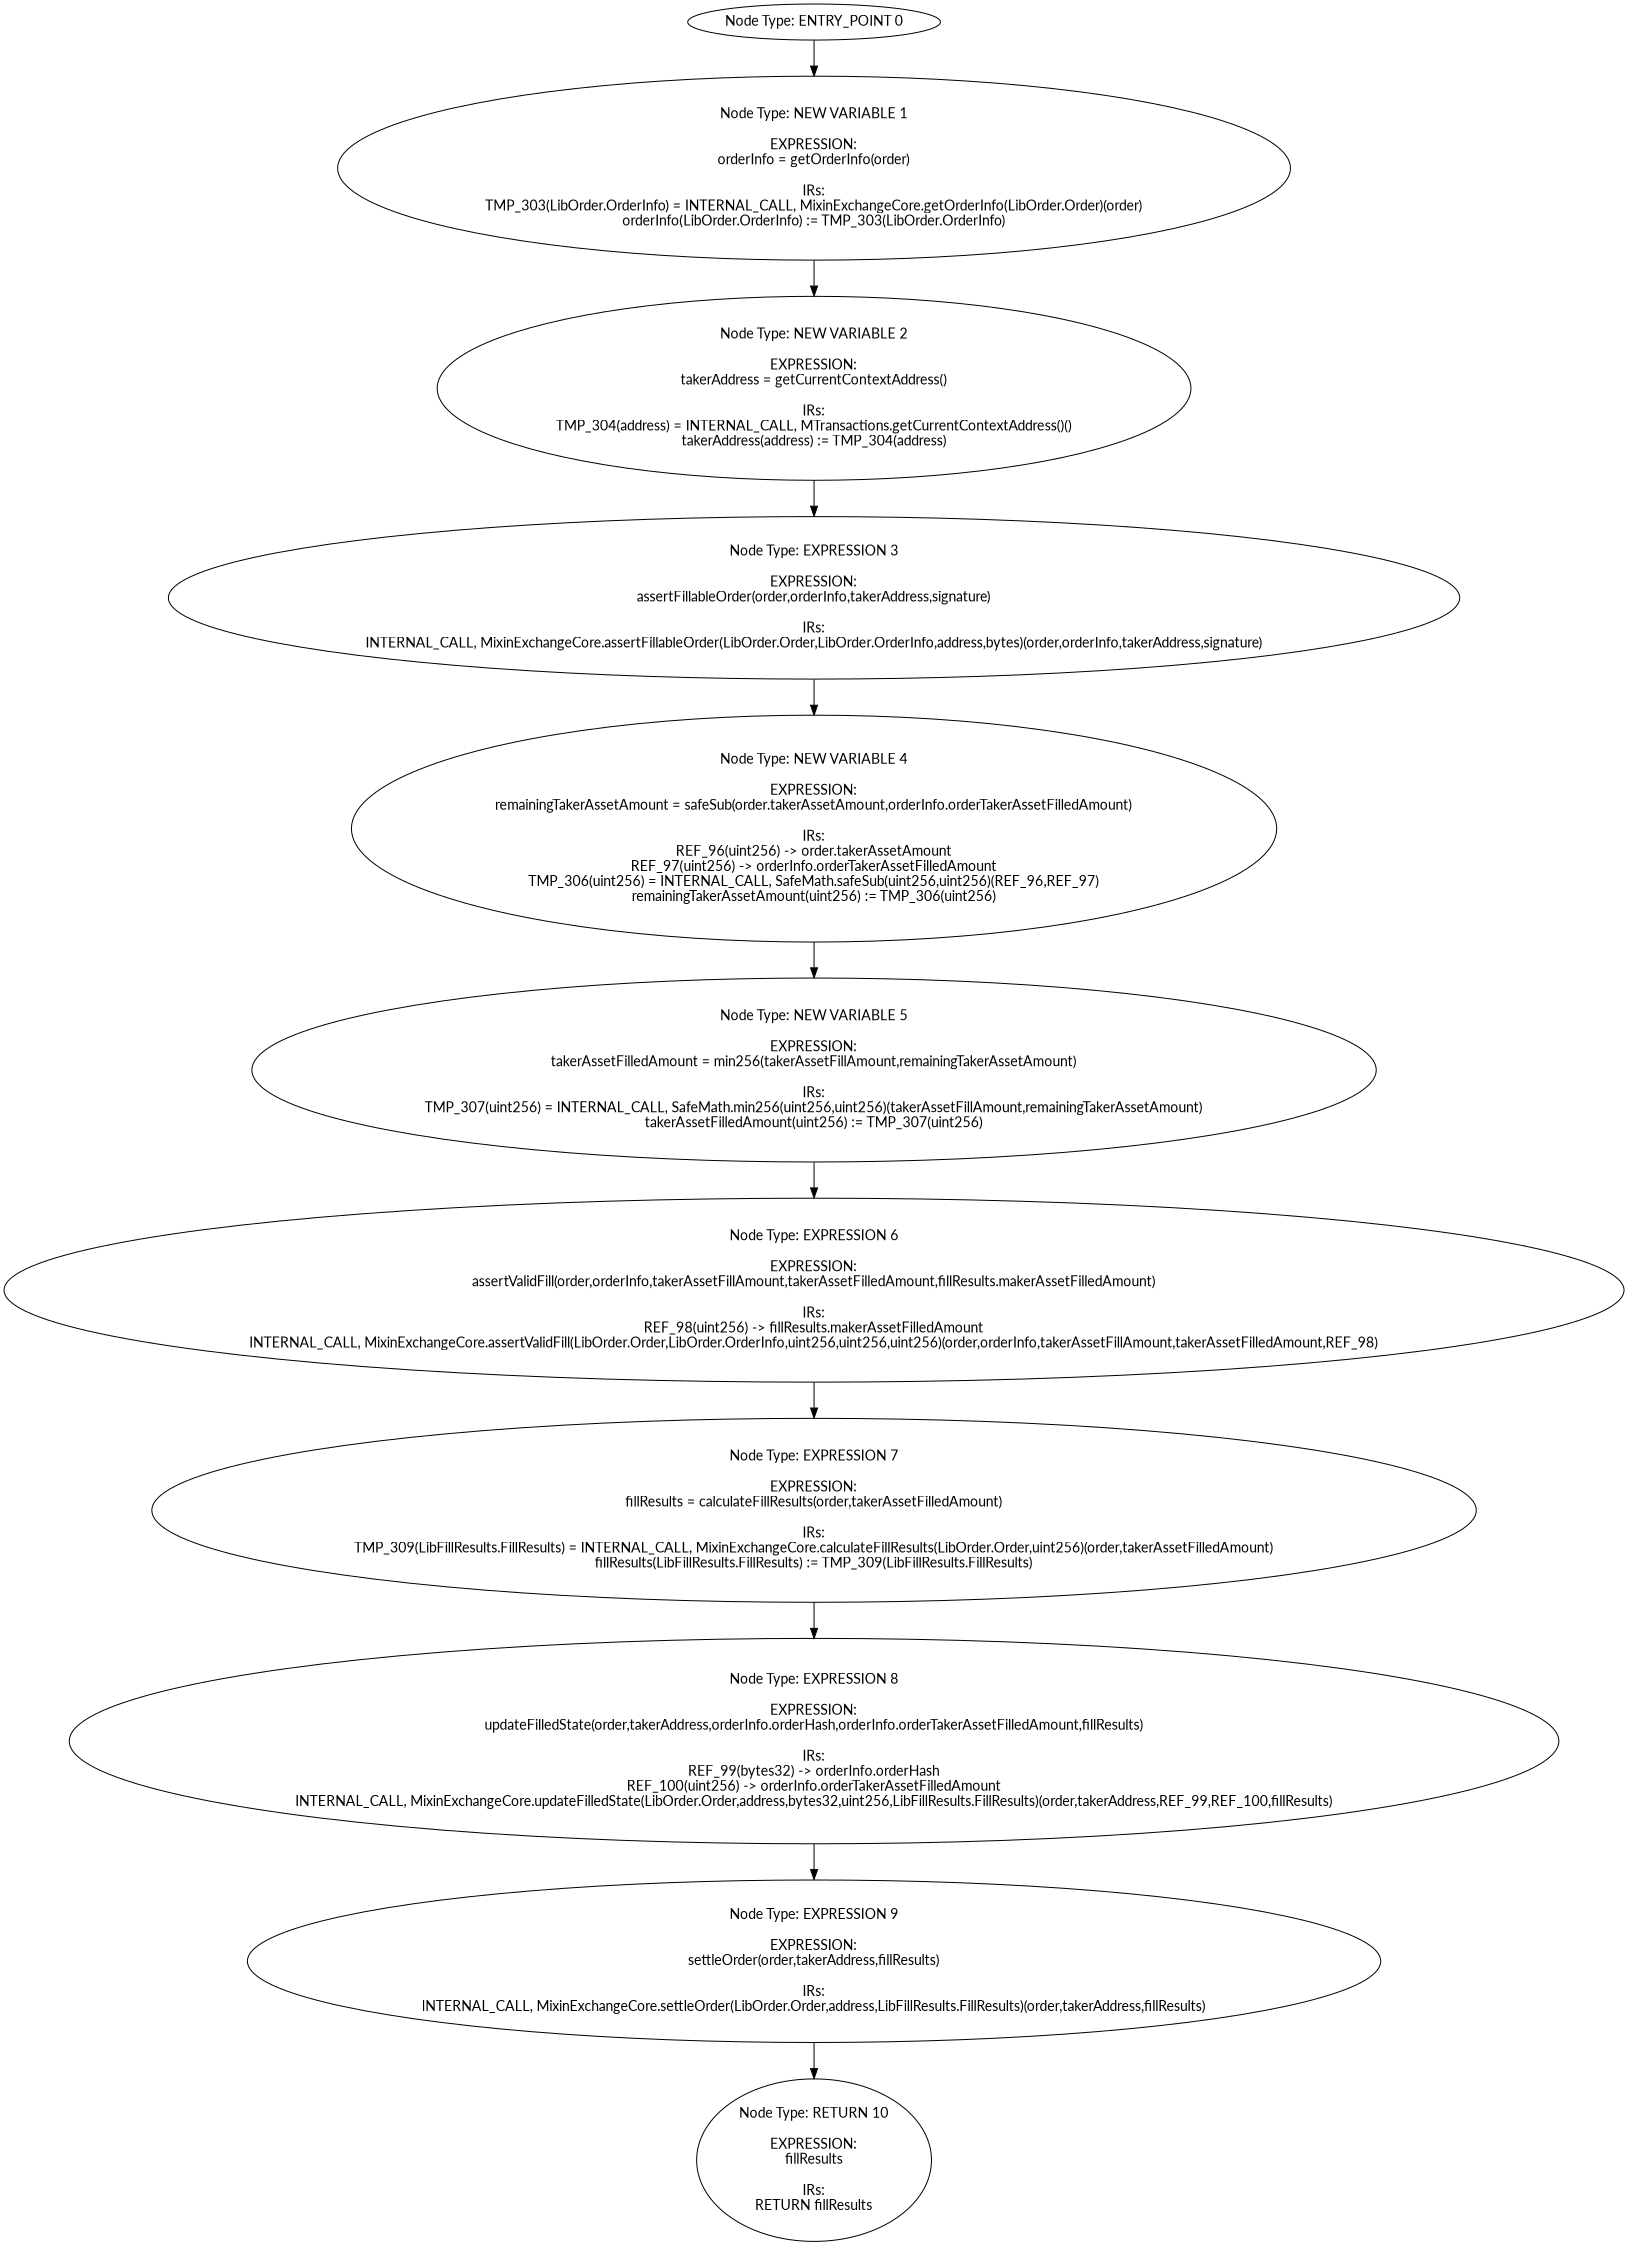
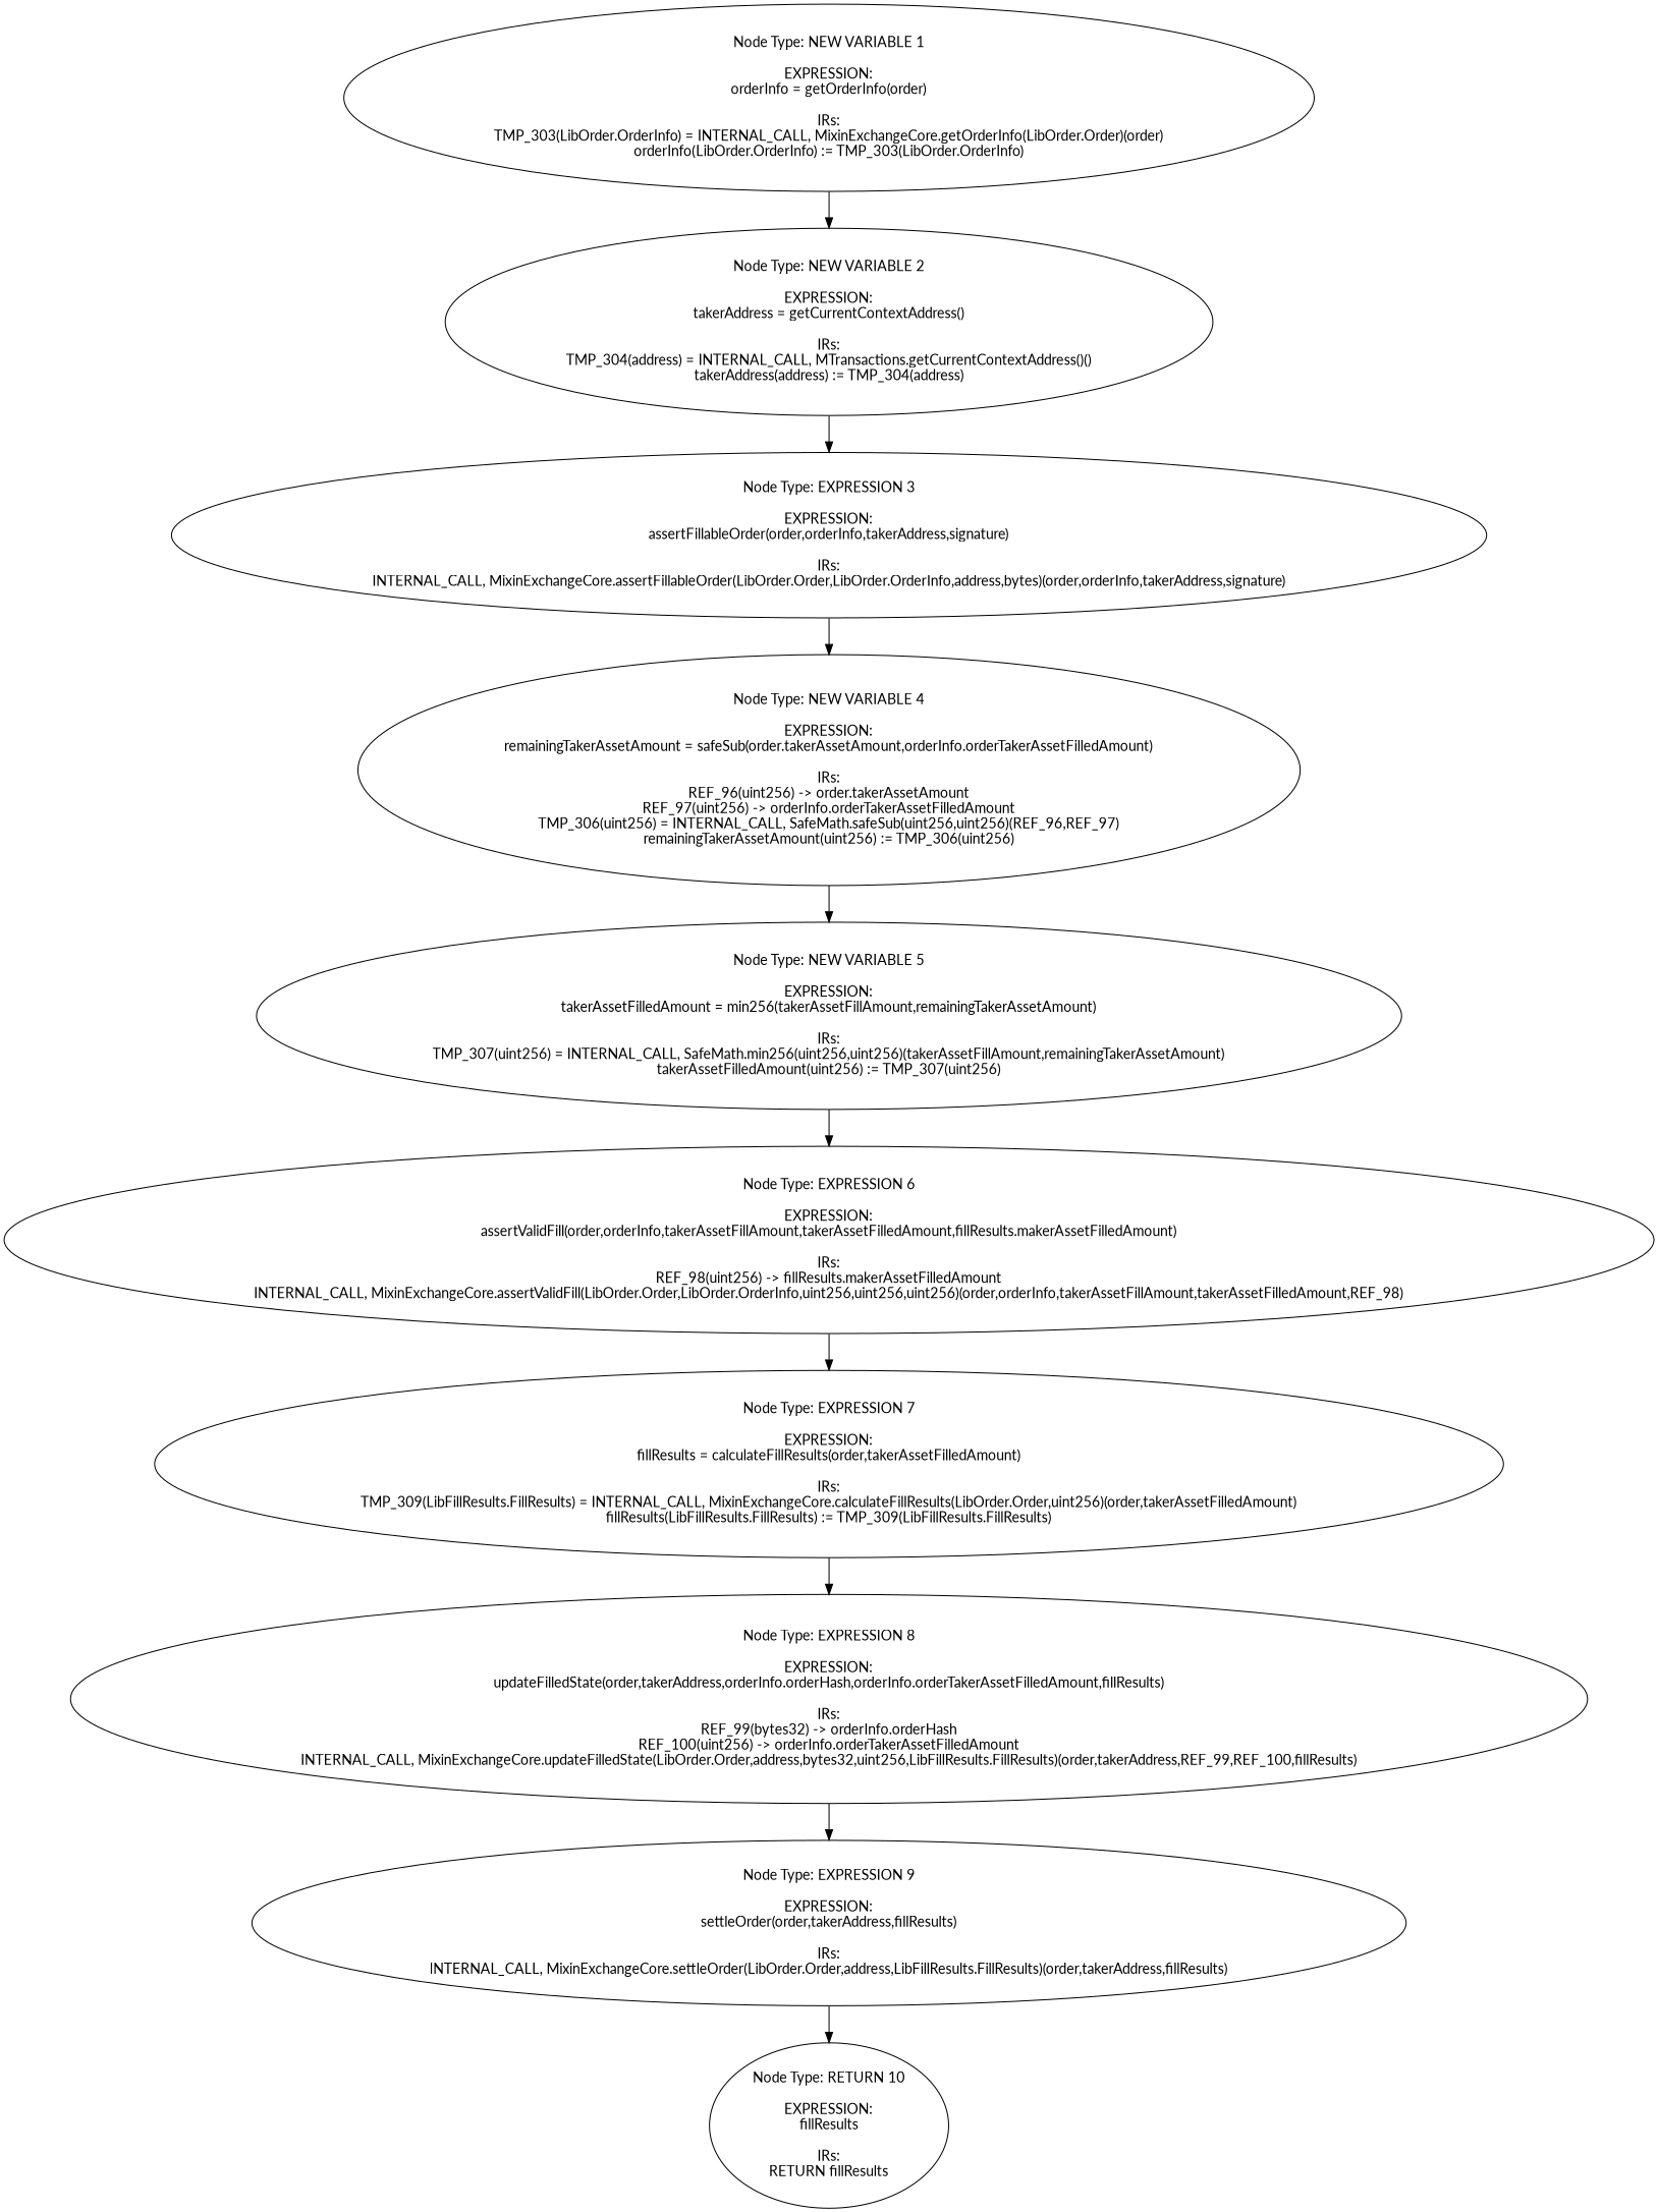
  digraph {
    fontname=Lato
    node [fontname=Lato]
    edge [fontname=Lato]
-   n1 [label="Node Type: ENTRY_POINT 0\n"]
    n2 [label="Node Type: NEW VARIABLE 1\n\nEXPRESSION:\norderInfo = getOrderInfo(order)\n\nIRs:\nTMP_303(LibOrder.OrderInfo) = INTERNAL_CALL, MixinExchangeCore.getOrderInfo(LibOrder.Order)(order)\norderInfo(LibOrder.OrderInfo) := TMP_303(LibOrder.OrderInfo)"]
    n3 [label="Node Type: NEW VARIABLE 2\n\nEXPRESSION:\ntakerAddress = getCurrentContextAddress()\n\nIRs:\nTMP_304(address) = INTERNAL_CALL, MTransactions.getCurrentContextAddress()()\ntakerAddress(address) := TMP_304(address)"]
    n4 [label="Node Type: EXPRESSION 3\n\nEXPRESSION:\nassertFillableOrder(order,orderInfo,takerAddress,signature)\n\nIRs:\nINTERNAL_CALL, MixinExchangeCore.assertFillableOrder(LibOrder.Order,LibOrder.OrderInfo,address,bytes)(order,orderInfo,takerAddress,signature)"]
    n5 [label="Node Type: NEW VARIABLE 4\n\nEXPRESSION:\nremainingTakerAssetAmount = safeSub(order.takerAssetAmount,orderInfo.orderTakerAssetFilledAmount)\n\nIRs:\nREF_96(uint256) -> order.takerAssetAmount\nREF_97(uint256) -> orderInfo.orderTakerAssetFilledAmount\nTMP_306(uint256) = INTERNAL_CALL, SafeMath.safeSub(uint256,uint256)(REF_96,REF_97)\nremainingTakerAssetAmount(uint256) := TMP_306(uint256)"]
    n6 [label="Node Type: NEW VARIABLE 5\n\nEXPRESSION:\ntakerAssetFilledAmount = min256(takerAssetFillAmount,remainingTakerAssetAmount)\n\nIRs:\nTMP_307(uint256) = INTERNAL_CALL, SafeMath.min256(uint256,uint256)(takerAssetFillAmount,remainingTakerAssetAmount)\ntakerAssetFilledAmount(uint256) := TMP_307(uint256)"]
    n7 [label="Node Type: EXPRESSION 6\n\nEXPRESSION:\nassertValidFill(order,orderInfo,takerAssetFillAmount,takerAssetFilledAmount,fillResults.makerAssetFilledAmount)\n\nIRs:\nREF_98(uint256) -> fillResults.makerAssetFilledAmount\nINTERNAL_CALL, MixinExchangeCore.assertValidFill(LibOrder.Order,LibOrder.OrderInfo,uint256,uint256,uint256)(order,orderInfo,takerAssetFillAmount,takerAssetFilledAmount,REF_98)"]
    n8 [label="Node Type: EXPRESSION 7\n\nEXPRESSION:\nfillResults = calculateFillResults(order,takerAssetFilledAmount)\n\nIRs:\nTMP_309(LibFillResults.FillResults) = INTERNAL_CALL, MixinExchangeCore.calculateFillResults(LibOrder.Order,uint256)(order,takerAssetFilledAmount)\nfillResults(LibFillResults.FillResults) := TMP_309(LibFillResults.FillResults)"]
    n9 [label="Node Type: EXPRESSION 8\n\nEXPRESSION:\nupdateFilledState(order,takerAddress,orderInfo.orderHash,orderInfo.orderTakerAssetFilledAmount,fillResults)\n\nIRs:\nREF_99(bytes32) -> orderInfo.orderHash\nREF_100(uint256) -> orderInfo.orderTakerAssetFilledAmount\nINTERNAL_CALL, MixinExchangeCore.updateFilledState(LibOrder.Order,address,bytes32,uint256,LibFillResults.FillResults)(order,takerAddress,REF_99,REF_100,fillResults)"]
    n10 [label="Node Type: EXPRESSION 9\n\nEXPRESSION:\nsettleOrder(order,takerAddress,fillResults)\n\nIRs:\nINTERNAL_CALL, MixinExchangeCore.settleOrder(LibOrder.Order,address,LibFillResults.FillResults)(order,takerAddress,fillResults)"]
    n11 [label="Node Type: RETURN 10\n\nEXPRESSION:\nfillResults\n\nIRs:\nRETURN fillResults"]
-   n1 -> n2
    n2 -> n3
    n3 -> n4
    n4 -> n5
    n5 -> n6
    n6 -> n7
    n7 -> n8
    n8 -> n9
    n9 -> n10
    n10 -> n11
  }
